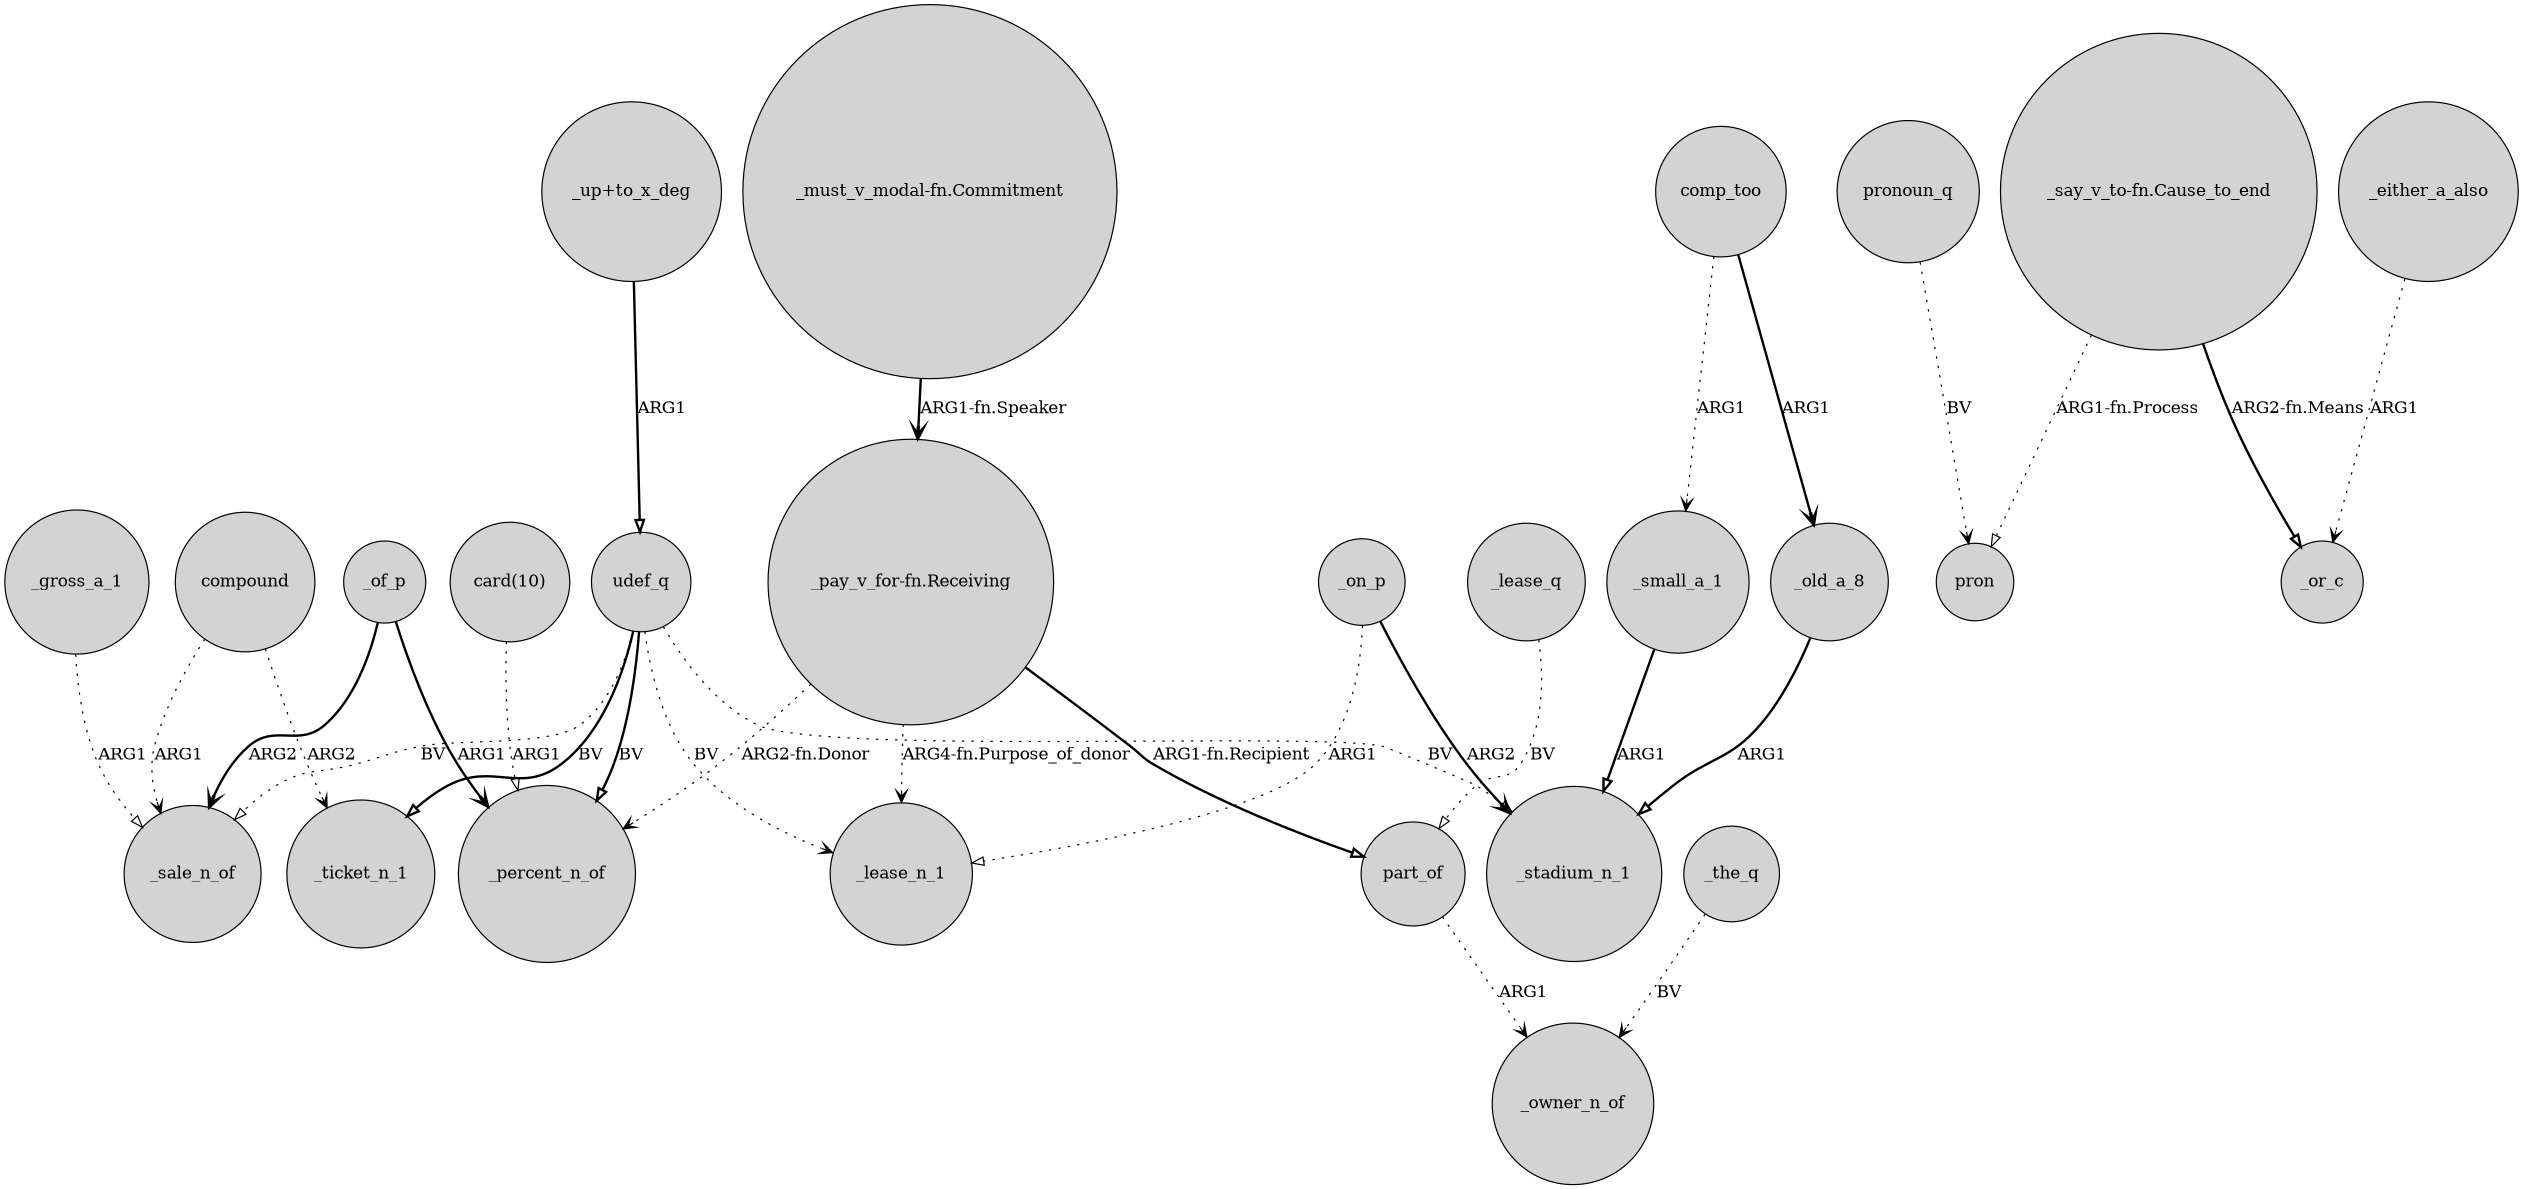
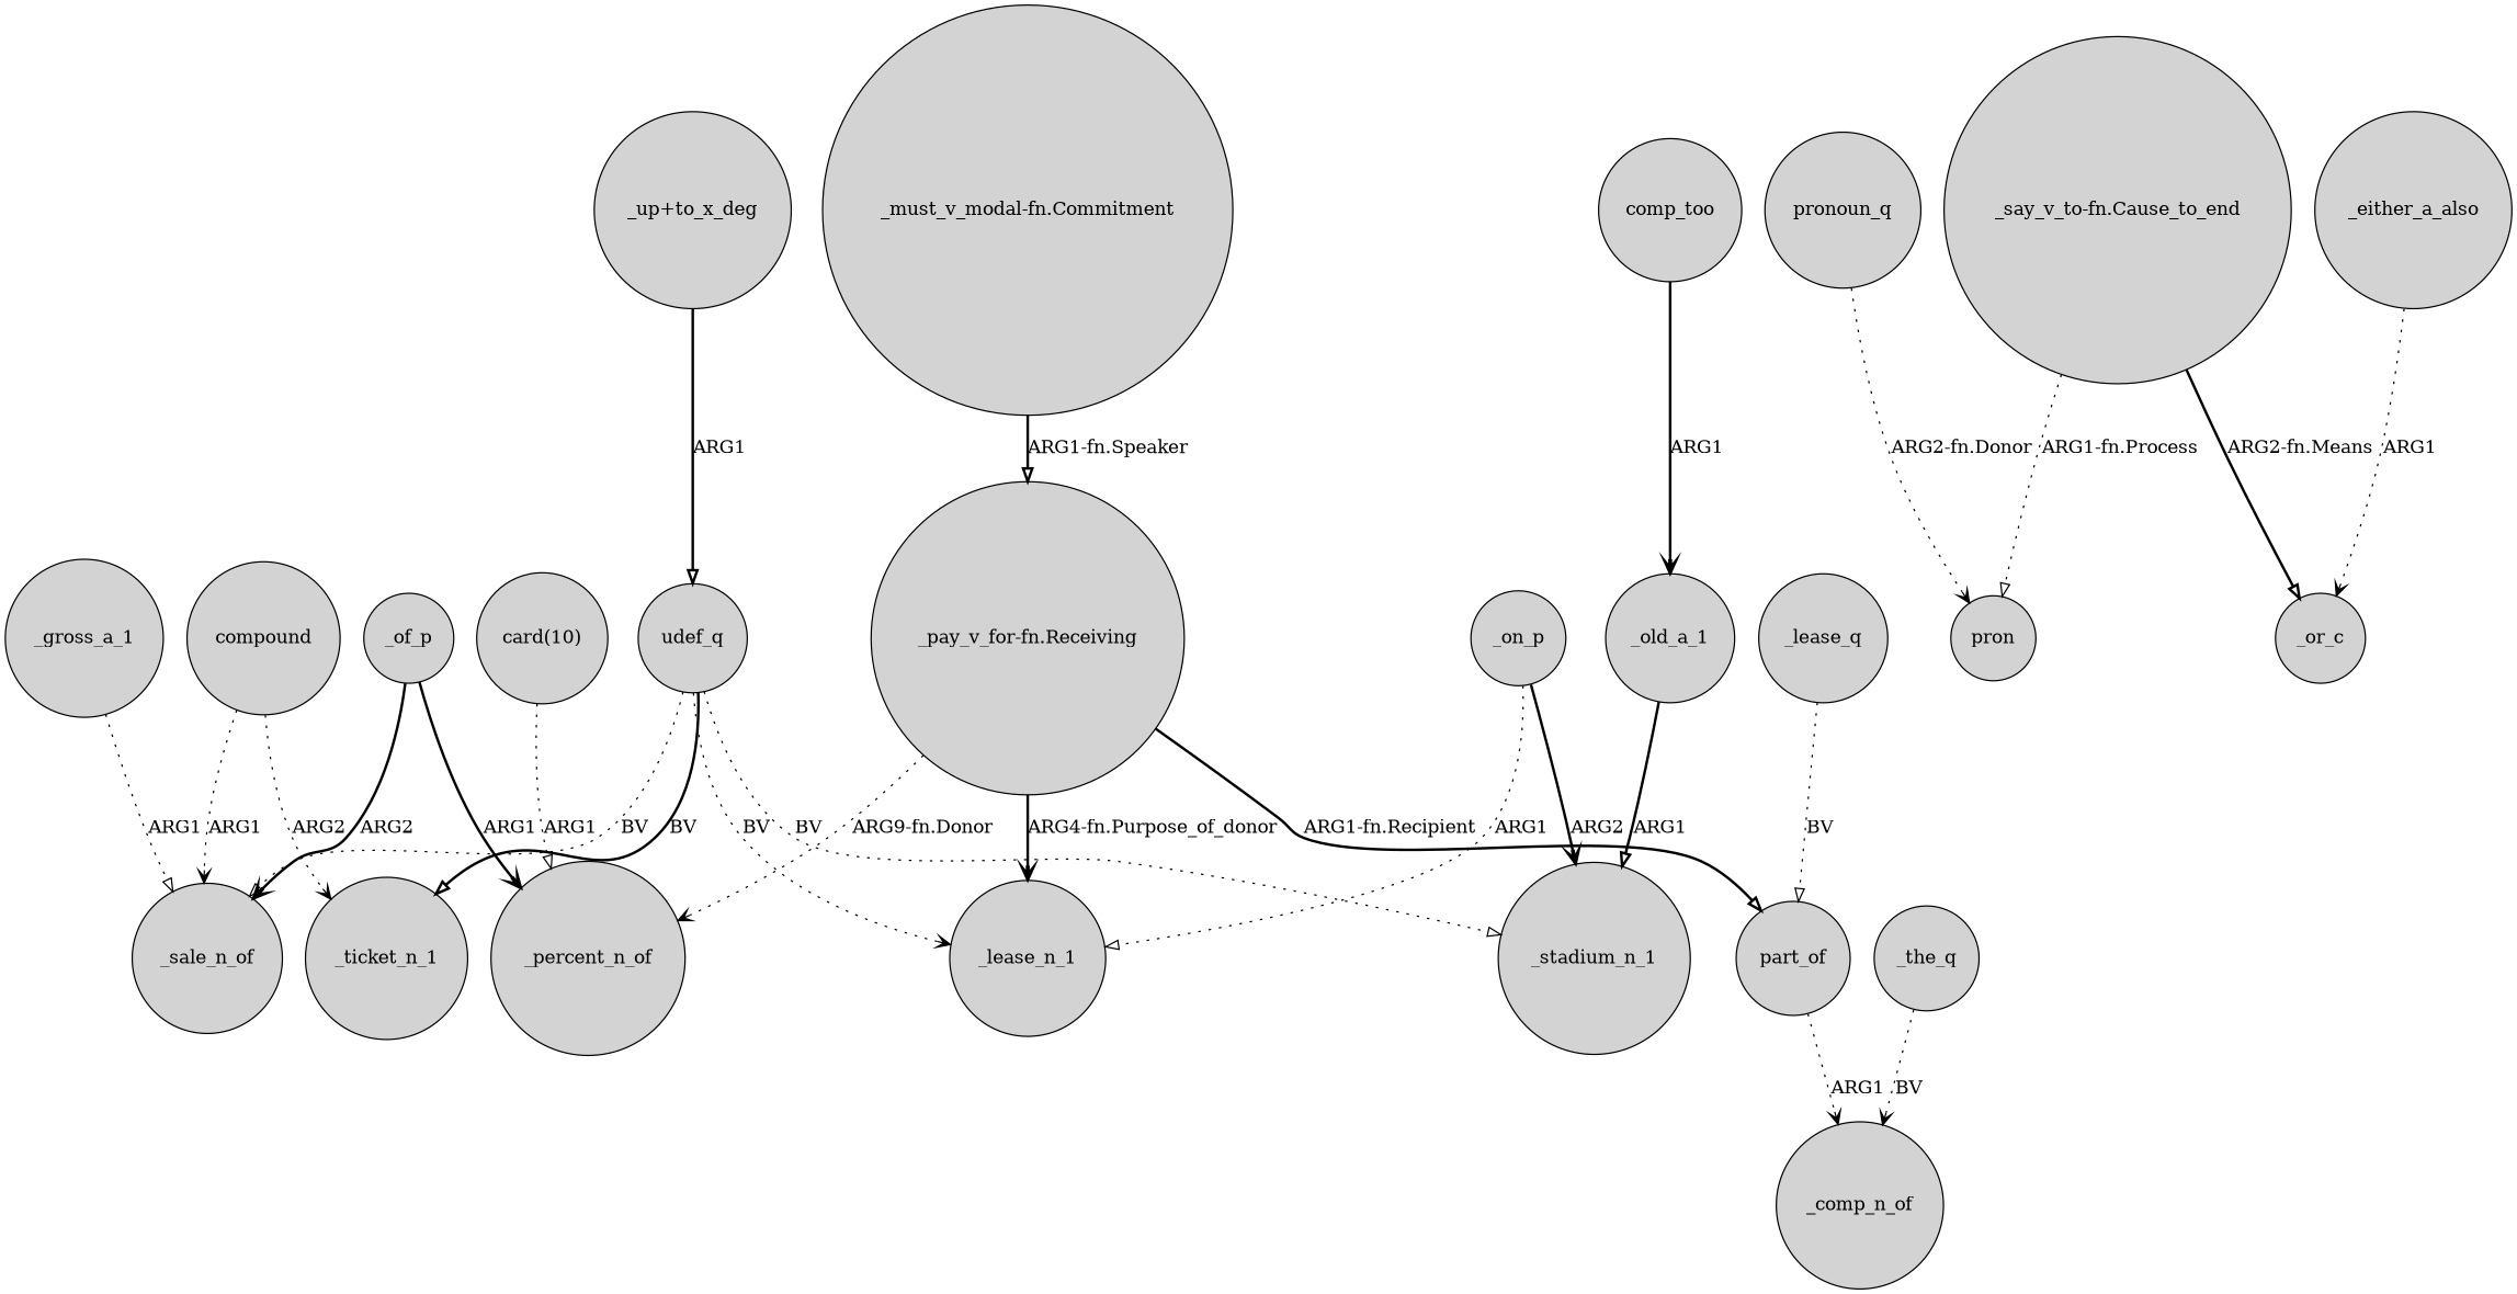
  digraph {
    node [shape=circle style=filled]
    edge [arrowhead=onormal style=dotted]
    udef_q
    _ticket_n_1
    _percent_n_of
    _lease_n_1
    _sale_n_of
    _stadium_n_1
    part_of
-   _owner_n_of
+   _owner_n_of [label=_comp_n_of]
    compound
    _the_q
    "_pay_v_for-fn.Receiving"
    _on_p
    _of_p
    "_say_v_to-fn.Cause_to_end"
    pron
    _or_c
    pronoun_q
    comp_too
-   _small_a_1
-   _old_a_1 [label=_old_a_8]
+   _old_a_1
    n21 [label=_lease_q]
    "_must_v_modal-fn.Commitment"
    _gross_a_1
    "card(10)"
    _either_a_also
    "_up+to_x_deg"
    udef_q -> _ticket_n_1 [label=BV style=bold]
-   udef_q -> _percent_n_of [label=BV style=bold]
    udef_q -> _lease_n_1 [arrowhead=vee label=BV]
    udef_q -> _sale_n_of [label=BV]
    udef_q -> _stadium_n_1 [label=BV]
    part_of -> _owner_n_of [arrowhead=vee label=ARG1]
    compound -> _ticket_n_1 [arrowhead=vee label=ARG2]
    compound -> _sale_n_of [arrowhead=vee label=ARG1]
    _the_q -> _owner_n_of [arrowhead=vee label=BV]
-   "_pay_v_for-fn.Receiving" -> _percent_n_of [arrowhead=vee label="ARG2-fn.Donor"]
-   "_pay_v_for-fn.Receiving" -> _lease_n_1 [arrowhead=vee label="ARG4-fn.Purpose_of_donor"]
+   "_pay_v_for-fn.Receiving" -> _percent_n_of [arrowhead=vee label="ARG9-fn.Donor"]
+   "_pay_v_for-fn.Receiving" -> _lease_n_1 [arrowhead=vee label="ARG4-fn.Purpose_of_donor" style=bold]
    "_pay_v_for-fn.Receiving" -> part_of [label="ARG1-fn.Recipient" style=bold]
    _on_p -> _lease_n_1 [label=ARG1]
    _on_p -> _stadium_n_1 [arrowhead=vee label=ARG2 style=bold]
    _of_p -> _percent_n_of [arrowhead=vee label=ARG1 style=bold]
    _of_p -> _sale_n_of [arrowhead=vee label=ARG2 style=bold]
    "_say_v_to-fn.Cause_to_end" -> pron [label="ARG1-fn.Process"]
    "_say_v_to-fn.Cause_to_end" -> _or_c [label="ARG2-fn.Means" style=bold]
-   pronoun_q -> pron [arrowhead=vee label=BV]
-   comp_too -> _small_a_1 [arrowhead=vee label=ARG1]
+   pronoun_q -> pron [arrowhead=vee label="ARG2-fn.Donor"]
    comp_too -> _old_a_1 [arrowhead=vee label=ARG1 style=bold]
-   _small_a_1 -> _stadium_n_1 [label=ARG1 style=bold]
    _old_a_1 -> _stadium_n_1 [label=ARG1 style=bold]
    n21 -> part_of [label=BV]
-   "_must_v_modal-fn.Commitment" -> "_pay_v_for-fn.Receiving" [arrowhead=vee label="ARG1-fn.Speaker" style=bold]
+   "_must_v_modal-fn.Commitment" -> "_pay_v_for-fn.Receiving" [label="ARG1-fn.Speaker" style=bold]
    _gross_a_1 -> _sale_n_of [label=ARG1]
    "card(10)" -> _percent_n_of [label=ARG1]
    _either_a_also -> _or_c [arrowhead=vee label=ARG1]
    "_up+to_x_deg" -> udef_q [label=ARG1 style=bold]
  }
